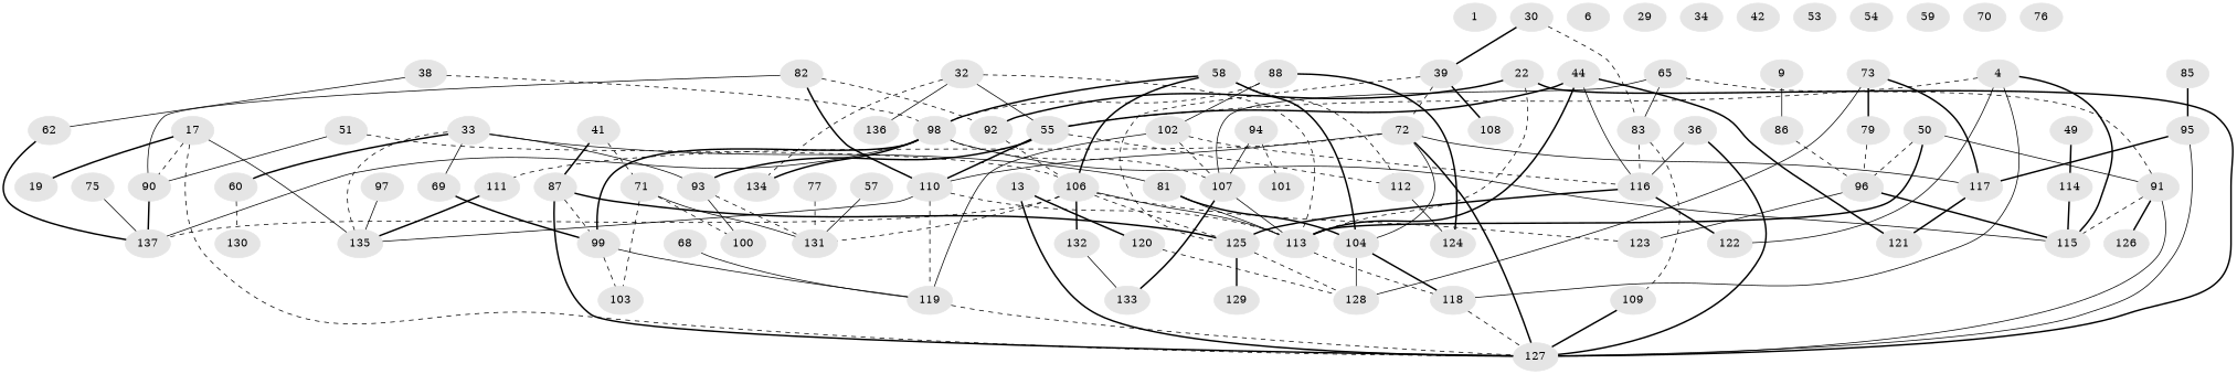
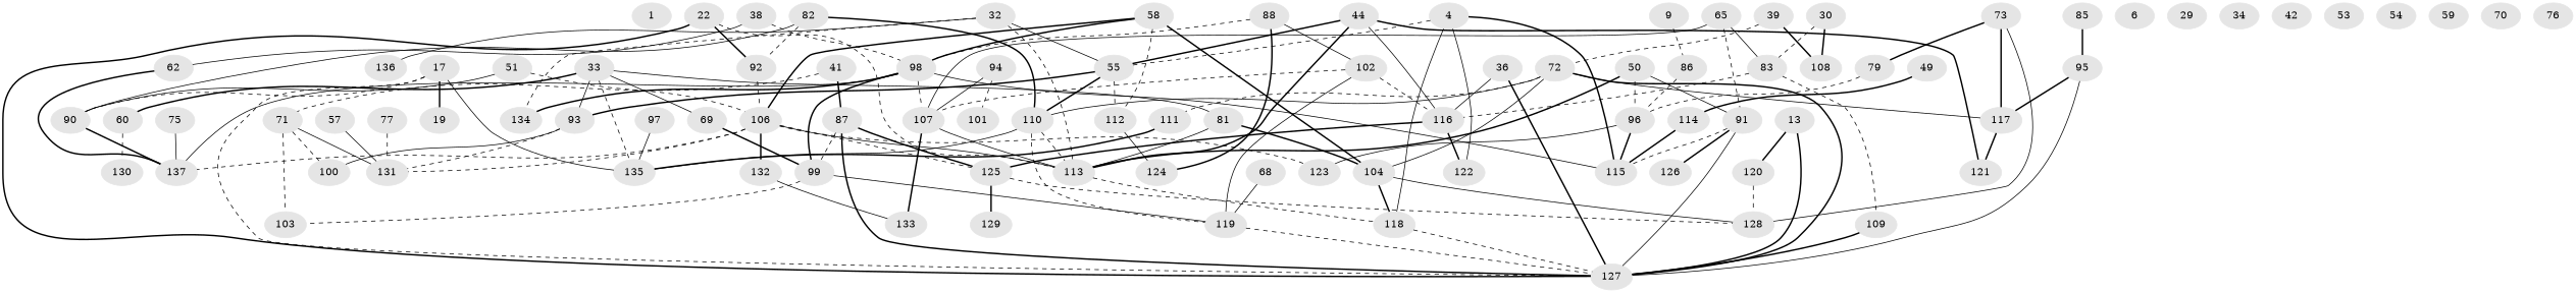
  graph {
    node [color=gray90 style=filled]
    edge [style=dashed]
    1
    4
    55
    115
    118
    122
    93 [super="+15+35"]
    110 [super="+48+10+84"]
    112
    127 [super="+47"]
    6
    9
    86
    96 [super="+16+26"]
    13
    120
    128 [super="+89"]
    17
    19
    90
    135 [super="+56"]
    137 [super="+11"]
    92 [super="+40"]
    106
    22
    113 [super="+105"]
    29
    39 [super="+25"]
    72 [super="+66"]
    108
    125 [super="+74"]
    30
    83
    116 [super="+5+24+43"]
    109
    32
    134
    136
    33
    60
    69
    81 [super="+52"]
    130
    99 [super="+7"]
    104 [super="+67"]
    131 [super="+18"]
    100
    34
    36 [super="+27"]
    38
    62
    98 [super="+37+78"]
    107 [super="+45+63+61"]
    111
    117
    129
    41
    71
    87
    103
    42
    44
    121
    49
    114
    50 [super="+28"]
    91 [super="+46"]
    126
    123
    51
    132
    53
    54
    119 [super="+64"]
    124 [super="+14"]
    57
    58 [super="+21"]
    59
    65
    133
    68
    70
    73 [super="+2"]
    79
    75
    76
    77
    82
    85
    95
    88
    102
    94
    101
    97
    4 -- 55
    4 -- 115 [style=bold]
    4 -- 118 [style=solid]
    4 -- 122 [style=solid]
    55 -- 93 [style=bold]
    55 -- 110 [style=bold weight=2]
    55 -- 112
    118 -- 127
    93 -- 131
    93 -- 100 [style=solid]
    110 -- 135 [style=solid]
    110 -- 113 [weight=2]
    110 -- 119
    112 -- 124 [style=solid]
-   9 -- 86 [style=solid]
+   9 -- 86
    86 -- 96
    96 -- 115 [style=bold]
    96 -- 123 [style=solid]
    13 -- 127 [style=bold]
    13 -- 120 [style=bold]
    120 -- 128
    17 -- 127
    17 -- 19 [style=bold]
    17 -- 90
    17 -- 135 [style=solid weight=2]
    90 -- 137 [style=bold]
    92 -- 106
    106 -- 137
    106 -- 113 [style=solid]
    106 -- 125
    106 -- 131
    106 -- 123
    106 -- 132 [style=bold]
    22 -- 127 [style=bold]
    22 -- 92 [style=bold]
    22 -- 113
    113 -- 118
    39 -- 72
    39 -- 108 [style=bold]
-   39 -- 125
    72 -- 110 [style=solid]
    72 -- 127 [style=bold weight=2]
    72 -- 104 [style=solid]
    72 -- 111
    72 -- 117 [style=solid]
    125 -- 128
    125 -- 129 [style=bold]
-   30 -- 39 [style=bold]
+   30 -- 108 [style=bold]
    30 -- 83
    83 -- 116
    83 -- 109
    116 -- 122 [style=bold]
    116 -- 125 [style=bold weight=2]
    109 -- 127 [style=bold]
    32 -- 55 [style=solid]
    32 -- 113
    32 -- 134
    32 -- 136 [style=solid]
    33 -- 93 [style=solid weight=2]
    33 -- 135
    33 -- 60 [style=bold]
    33 -- 69 [style=solid]
    33 -- 81 [style=solid]
    60 -- 130
    69 -- 99 [style=bold]
    81 -- 113 [style=solid]
    81 -- 104 [style=bold]
    99 -- 103
    99 -- 119 [style=solid]
    104 -- 118 [style=bold]
    104 -- 128 [style=solid weight=2]
    36 -- 127 [style=bold]
    36 -- 116 [style=solid]
    38 -- 62 [style=solid]
    38 -- 98
    62 -- 137 [style=bold]
    98 -- 115 [style=solid]
    98 -- 137 [style=solid]
    98 -- 134 [style=bold]
    98 -- 99 [style=bold]
    98 -- 107
    107 -- 113 [style=solid]
    107 -- 133 [style=bold]
    111 -- 135 [style=bold]
    117 -- 121 [style=bold]
    41 -- 71
    41 -- 87 [style=bold]
    71 -- 131 [style=solid]
    71 -- 100
    71 -- 103
    87 -- 127 [style=bold]
    87 -- 125 [style=bold]
    87 -- 99
    44 -- 55 [style=bold]
    44 -- 113 [style=bold]
    44 -- 116 [style=solid]
    44 -- 121 [style=bold]
    49 -- 114 [style=bold]
    114 -- 115 [style=bold]
    50 -- 96
    50 -- 113 [style=bold]
    50 -- 91 [style=solid]
    91 -- 115
    91 -- 127 [style=solid]
    91 -- 126 [style=bold]
    51 -- 90 [style=solid]
    51 -- 106
    132 -- 133 [style=solid]
    119 -- 127
    57 -- 131 [style=solid]
    58 -- 112
    58 -- 106 [style=bold]
    58 -- 104 [style=bold weight=2]
    58 -- 98 [style=bold]
    65 -- 83 [style=solid]
    65 -- 107 [style=solid]
    65 -- 91
    68 -- 119 [style=solid]
    73 -- 128 [style=solid]
    73 -- 117 [style=bold]
    73 -- 79 [style=bold]
    79 -- 96
    75 -- 137 [style=solid]
    77 -- 131
    82 -- 110 [style=bold]
    82 -- 90 [style=solid]
    82 -- 92
    85 -- 95 [style=bold]
    95 -- 127 [style=solid]
    95 -- 117 [style=bold]
    88 -- 98
    88 -- 124 [style=bold]
    88 -- 102 [style=solid]
    102 -- 116 [weight=2]
    102 -- 107
    102 -- 119 [style=solid]
    94 -- 107 [style=solid]
    94 -- 101
    97 -- 135 [style=solid]
  }
